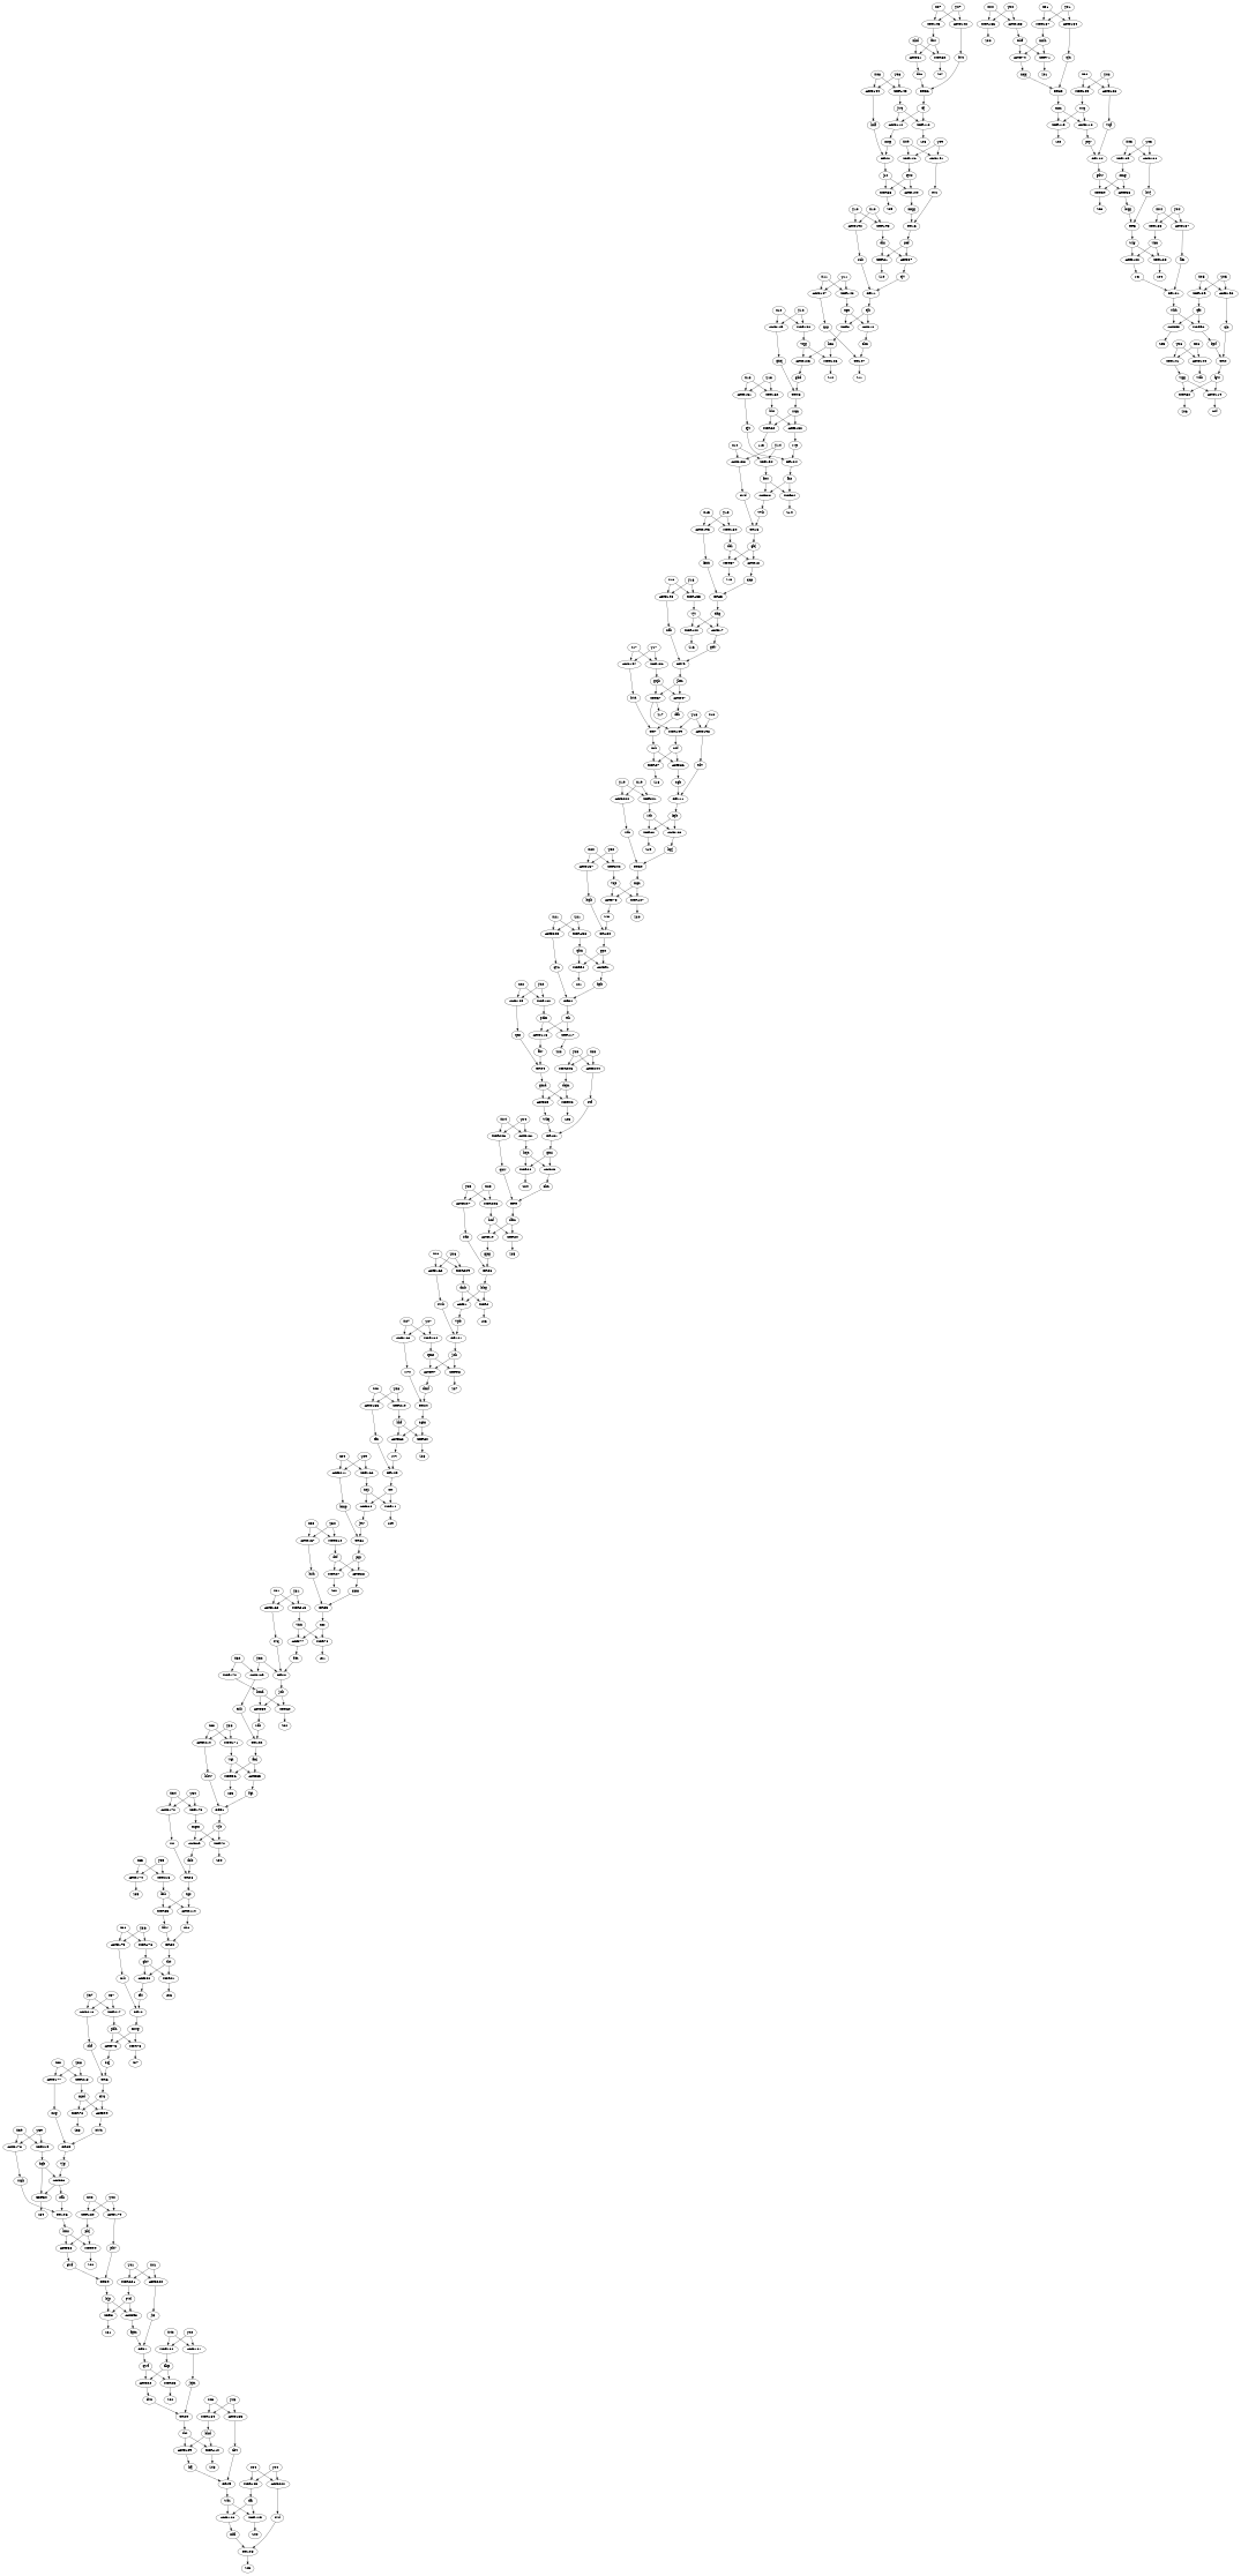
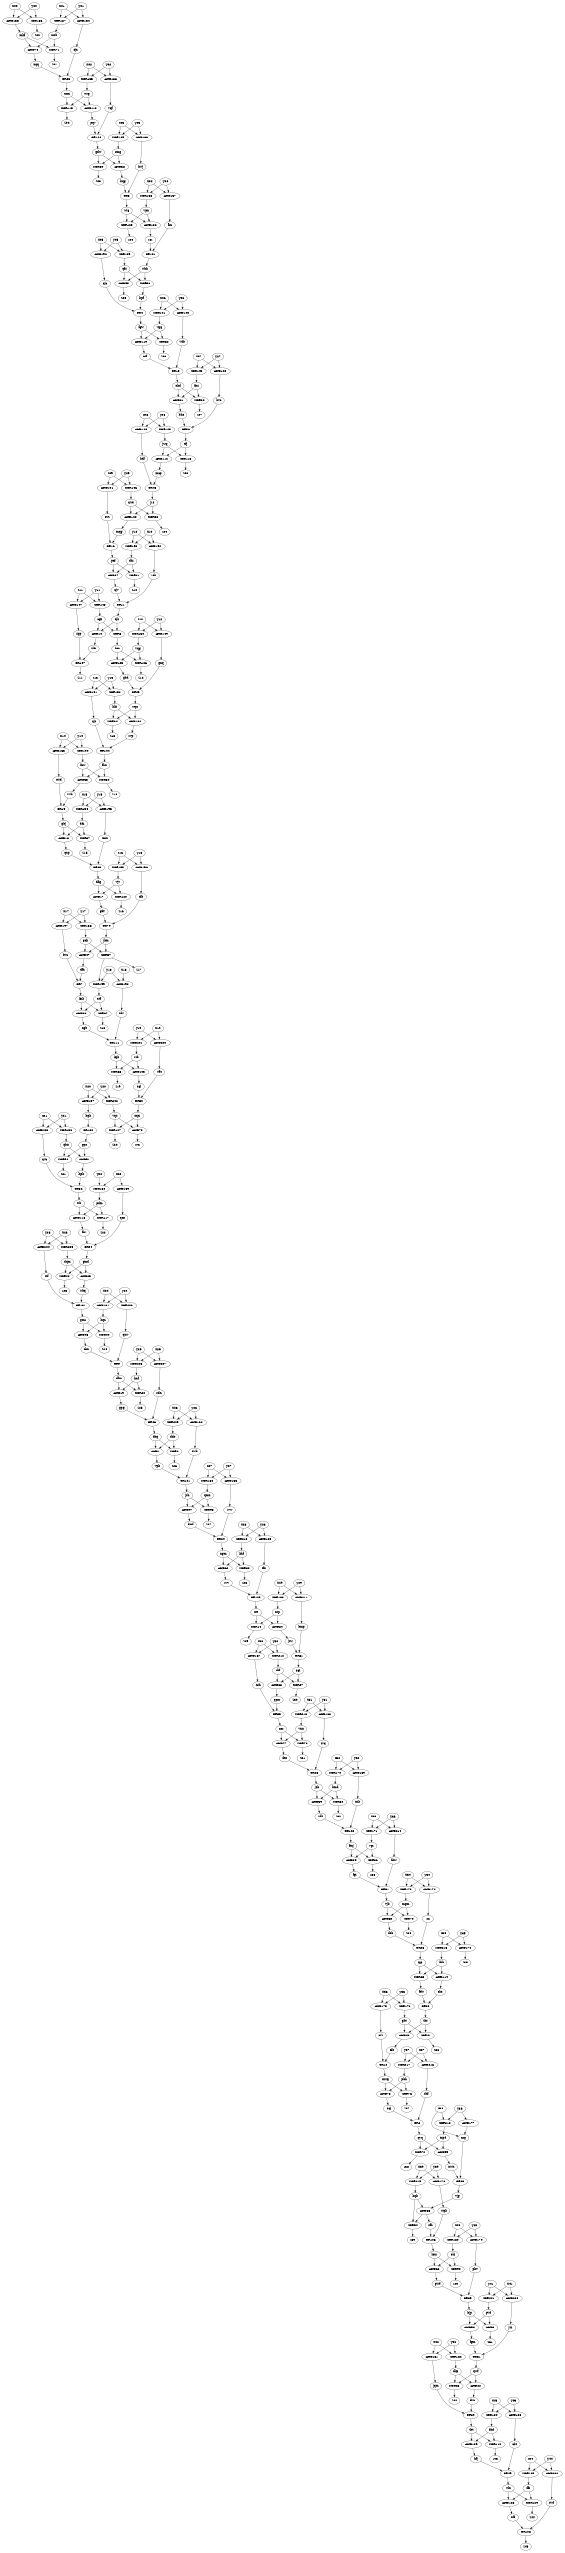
  digraph {
    bbg
    AND1
    XOR2
    vpb
    z26
    OR121
    dnb
    jsh
    bjp
-   XOR3
+   XOR3 [label=AND3]
    AND93
    n12 [label=z61]
    fgm
    pvd
    bpf
    OR4
    fgw
    XOR32
    AND119
    qjc
    z06
    csf
    bqg
    OR5
    wjg
    AND122
    XOR123
    hwj
    rcr
    z04
    bqj
    OR6
    qvq
    XOR72
    AND99
    shf
    z38
    nwn
    bwr
    OR7
    knk
    XOR67
    AND86
    dfh
    z18
    ngh
    cgn
    XOR8
    AND10
    hcc
    skn
    AND125
    XOR126
    cjh
    gbd
    z12
    chn
    OR9
    dfm
    AND19
    XOR20
    qcw
    gpg
    z25
    OR107
    z11
    cjv
    OR11
    rck
    crk
    OR12
    mwg
    AND75
    XOR76
    cfs
    z37
+   OR13
    nhd
    AND81
    XOR82
    vdb
    bhc
    z07
    ctt
    XOR14
    AND84
    z29
    jtw
    nqr
    cwd
    OR15
    gbj
    AND18
    XOR37
    vvb
    qcp
    z15
    cwr
    OR16
    pcf
    XOR21
    AND87
    mqg
    z10
    ddg
    AND17
    XOR120
    gdv
    z16
    OR79
    vjv
    jkm
    ddr
    OR65
    OR46
    hnf
    dhr
    dkp
    AND22
    XOR23
    dvn
    z42
    OR29
    qwf
    tbt
    dmf
    OR24
    ngm
    AND62
    XOR80
    rvw
    rwv
    z28
    dqm
    AND25
    XOR42
    wkq
    z23
    OR131
    gmd
    gmr
    dsb
    OR26
    tgs
    XOR63
    AND114
    rnr
    fdw
    chc
    dtf
    XOR27
    AND88
    z30
    ppm
    pgr
    dtn
    OR28
    jsb
    AND59
    XOR60
    tvq
    rdk
    z32
    AND109
    XOR110
    jqm
    hfj
    z43
    OR30
    tht
    AND40
    XOR41
    z36
    OR31
    jts
    vgg
    fhn
    AND33
    XOR34
    z14
    fcw
    fmj
    AND35
    XOR36
    fgr
    z33
    OR51
    vgr
    vjb
    gdw
    AND38
    XOR39
    z03
    smg
    ghv
    AND43
    XOR44
    z24
    hqc
    gnq
    OR45
    wqn
    XOR64
    AND132
    z13
    rvp
    sdn
    gqk
    AND47
    XOR57
    z17
    XOR199
    hdf
    OR48
    jrs
    XOR58
    AND100
    mcp
    z09
    OR49
    wbr
    AND128
    XOR129
    cbt
    nfd
    z44
    hgj
    OR50
    mpr
    AND73
    XOR127
    wfc
    wcr
    z20
    hhw
    AND69
    XOR70
    z34
    hph
    OR52
    tth
    AND116
    XOR117
    qvc
    fhv
    z22
    hqb
    AND53
    XOR54
    sfh
    z39
    OR106
    vjg
    kmr
    hsh
    OR55
    ncs
    AND77
    XOR78
    z31
    hvc
    OR56
    tfj
    AND112
    XOR113
    z08
    qws
    OR102
    bmd
    OR61
    bmp
    khf
    OR105
    khk
    kks
    kmn
    AND66
    XOR90
    gwf
    z40
    OR89
    pkj
    ntf
    kqb
    XOR68
    AND103
    z19
    rtb
    mgm
    mkf
    XOR71
    AND74
    z01
    nqq
    msh
    mpd
    OR130
    vqs
    ppn
    OR83
    tnm
    pbh
    vnn
    nfb
    fns
    XOR115
    AND118
    cjn
    z02
    pqv
    nsg
    OR85
    OR111
    phv
    AND91
    XOR92
    z21
    qbn
    qcn
    OR94
    qfs
    AND95
    XOR96
    z05
    whh
    qmn
    AND97
    XOR98
    z27
    OR101
    fkc
    csk
    OR104
    qjt
    tfn
    wgk
    spp
    svd
    OR108
    z45
    bhd
    tdv
    jwq
    twg
    pdm
    OR124
    swb
    vpn
    vqf
    vqg
    dfr
    bgk
    stf
    x00
    AND133
    XOR186
    z00
    y00
    x01
    AND134
    XOR187
    y01
    x02
    XOR135
    AND188
    y02
    x03
    AND136
    XOR189
    y03
    x04
    AND137
    XOR138
    y04
    x05
    XOR139
    AND190
    y05
    x06
    AND140
    XOR141
    y06
    x07
    AND142
    XOR143
    y07
    x08
    AND144
    XOR145
    y08
    x09
    XOR146
    AND191
    y09
    x11
    AND147
    XOR148
    y11
    x12
    AND149
    XOR150
    y12
    x13
    AND151
    XOR152
    y13
    x14
    AND153
    XOR194
    y14
    x15
    XOR154
    AND195
    y15
    x16
    XOR155
    AND196
    y16
    x17
    XOR156
    AND197
    y17
    x20
    AND157
    XOR202
    y20
    x21
    XOR158
    AND203
    y21
    x22
    AND159
    XOR160
    y22
    x24
    AND161
    XOR206
    y24
    x26
    AND162
    XOR209
    y26
    x27
    AND163
    XOR164
    y27
    x28
    AND165
    XOR210
    y28
    x29
    XOR166
    AND211
    y29
    x30
    AND167
    XOR212
    y30
    x31
    AND168
    XOR213
    y31
    x32
    AND169
    XOR170
    y32
    x33
    XOR171
    AND214
    y33
    x34
    AND172
    XOR173
    y34
    x35
    AND174
    XOR215
    z35
    y35
    x36
    AND175
    XOR176
    y36
    x38
    AND177
    XOR218
    y38
    x39
    AND178
    XOR219
    y39
    x40
    AND179
    XOR180
    y40
    x42
    AND181
    XOR182
    y42
    x43
    AND183
    XOR184
    y43
    x44
    XOR185
    AND222
    y44
    y10
    AND192
    XOR193
    x10
    y18
    AND198
    x18
    y19
    AND200
    XOR201
    x19
    y23
    AND204
    XOR205
    x23
    y25
    AND207
    XOR208
    x25
    y37
    AND216
    XOR217
    x37
    y41
    AND220
    XOR221
    x41
    bbg -> AND1
    bbg -> XOR2
    AND1 -> vpb
    XOR2 -> z26
    vpb -> OR121
    OR121 -> jsh
    dnb -> AND1
    dnb -> XOR2
    jsh -> AND97
    jsh -> XOR98
    bjp -> XOR3
    bjp -> AND93
    XOR3 -> n12
    AND93 -> fgm
    fgm -> OR31
    pvd -> XOR3
    pvd -> AND93
    bpf -> OR4
    OR4 -> fgw
    fgw -> XOR32
    fgw -> AND119
    XOR32 -> z06
    AND119 -> csf
    qjc -> OR4
+   csf -> OR13
    bqg -> OR5
    OR5 -> wjg
    wjg -> AND122
    wjg -> XOR123
    AND122 -> rcr
    XOR123 -> z04
    hwj -> OR5
    rcr -> OR101
    bqj -> OR6
    OR6 -> qvq
    qvq -> XOR72
    qvq -> AND99
    XOR72 -> z38
    AND99 -> nwn
    shf -> OR6
    nwn -> OR85
    bwr -> OR7
    OR7 -> knk
    knk -> XOR67
    knk -> AND86
    XOR67 -> z18
    AND86 -> ngh
    dfh -> OR7
    ngh -> OR111
    cgn -> XOR8
    cgn -> AND10
    XOR8 -> hcc
    AND10 -> skn
    hcc -> AND125
    hcc -> XOR126
    skn -> OR107
    AND125 -> gbd
    XOR126 -> z12
    cjh -> XOR8
    cjh -> AND10
    gbd -> OR45
    chn -> OR9
    OR9 -> dfm
    dfm -> AND19
    dfm -> XOR20
    AND19 -> gpg
    XOR20 -> z25
    qcw -> OR9
    gpg -> OR46
    OR107 -> z11
    cjv -> OR11
    OR11 -> cjh
    rck -> OR11
    crk -> OR12
    OR12 -> mwg
    mwg -> AND75
    mwg -> XOR76
    AND75 -> bqj
    XOR76 -> z37
    cfs -> OR12
+   OR13 -> nhd
    nhd -> AND81
    nhd -> XOR82
    AND81 -> bhc
    XOR82 -> z07
+   vdb -> OR13
    bhc -> OR56
    ctt -> XOR14
    ctt -> AND84
    XOR14 -> z29
    AND84 -> jtw
    jtw -> OR61
    nqr -> XOR14
    nqr -> AND84
    cwd -> OR15
    OR15 -> gbj
    gbj -> AND18
    gbj -> XOR37
    AND18 -> qcp
    XOR37 -> z15
    vvb -> OR15
    qcp -> OR65
    cwr -> OR16
    OR16 -> pcf
    pcf -> XOR21
    pcf -> AND87
    XOR21 -> z10
    AND87 -> cjv
    mqg -> OR16
    ddg -> AND17
    ddg -> XOR120
    AND17 -> gdv
    XOR120 -> z16
    gdv -> OR79
    OR79 -> jkm
    vjv -> AND17
    vjv -> XOR120
    jkm -> AND47
    jkm -> XOR57
    ddr -> AND18
    ddr -> XOR37
    OR65 -> ddg
    OR46 -> bbg
    hnf -> AND19
    hnf -> XOR20
    dhr -> XOR21
    dhr -> AND87
    dkp -> AND22
    dkp -> XOR23
    AND22 -> dvn
    XOR23 -> z42
    dvn -> OR29
    OR29 -> tbt
    qwf -> AND22
    qwf -> XOR23
    tbt -> AND109
    tbt -> XOR110
    dmf -> OR24
    OR24 -> ngm
    ngm -> AND62
    ngm -> XOR80
    AND62 -> rwv
    XOR80 -> z28
    rvw -> OR24
    rwv -> OR105
    dqm -> AND25
    dqm -> XOR42
    AND25 -> wkq
    XOR42 -> z23
    wkq -> OR131
    OR131 -> gmr
    gmd -> AND25
    gmd -> XOR42
    gmr -> AND43
    gmr -> XOR44
    dsb -> OR26
    OR26 -> tgs
    tgs -> XOR63
    tgs -> AND114
    XOR63 -> fdw
    AND114 -> chc
    rnr -> OR26
    fdw -> OR30
    chc -> OR30
    dtf -> XOR27
    dtf -> AND88
    XOR27 -> z30
    AND88 -> ppm
    ppm -> OR55
    pgr -> XOR27
    pgr -> AND88
    dtn -> OR28
    OR28 -> jsb
    jsb -> AND59
    jsb -> XOR60
    AND59 -> rdk
    XOR60 -> z32
    tvq -> OR28
    rdk -> OR102
    AND109 -> hfj
    XOR110 -> z43
    jqm -> OR29
    hfj -> OR49
    OR30 -> tht
    tht -> AND40
    tht -> XOR41
    AND40 -> cfs
    XOR41 -> z36
    OR31 -> qwf
    jts -> OR31
    vgg -> XOR32
    vgg -> AND119
    fhn -> AND33
    fhn -> XOR34
    AND33 -> vvb
    XOR34 -> z14
    fcw -> AND33
    fcw -> XOR34
    fmj -> AND35
    fmj -> XOR36
    AND35 -> fgr
    XOR36 -> z33
    fgr -> OR51
    OR51 -> vjb
    vgr -> AND35
    vgr -> XOR36
    vjb -> AND69
    vjb -> XOR70
    gdw -> AND38
    gdw -> XOR39
    AND38 -> bqg
    XOR39 -> z03
    smg -> AND38
    smg -> XOR39
    ghv -> AND40
    ghv -> XOR41
    AND43 -> chn
    XOR44 -> z24
    hqc -> AND43
    hqc -> XOR44
    gnq -> OR45
    OR45 -> wqn
    wqn -> XOR64
    wqn -> AND132
    XOR64 -> z13
    AND132 -> rvp
    rvp -> OR104
    sdn -> OR46
    gqk -> AND47
    gqk -> XOR57
    AND47 -> dfh
    XOR57 -> z17
    XOR57 -> XOR199
    XOR199 -> ntf
    hdf -> OR48
    OR48 -> jrs
    jrs -> XOR58
    jrs -> AND100
    XOR58 -> z09
    AND100 -> mqg
    mcp -> OR48
    OR49 -> wbr
    wbr -> AND128
    wbr -> XOR129
    AND128 -> nfd
    XOR129 -> z44
    cbt -> OR49
    nfd -> OR108
    hgj -> OR50
    OR50 -> mpr
    mpr -> AND73
    mpr -> XOR127
    AND73 -> wcr
    XOR127 -> z20
    wfc -> OR50
-   wcr -> OR130
    hhw -> OR51
    AND69 -> dsb
    XOR70 -> z34
    hph -> OR52
    OR52 -> tth
    tth -> AND116
    tth -> XOR117
    AND116 -> fhv
    XOR117 -> z22
    qvc -> OR52
    fhv -> OR94
    hqb -> AND53
    hqb -> XOR54
    AND53 -> XOR54
    AND53 -> sfh
    XOR54 -> z39
    sfh -> OR106
    OR106 -> kmr
    vjg -> AND53
    kmr -> AND66
    kmr -> XOR90
    hsh -> OR55
    OR55 -> ncs
    ncs -> AND77
    ncs -> XOR78
    AND77 -> dtn
    XOR78 -> z31
    hvc -> OR56
    OR56 -> tfj
    tfj -> AND112
    tfj -> XOR113
    AND112 -> mcp
    XOR113 -> z08
    qws -> XOR58
    qws -> AND100
    OR102 -> fmj
    bmd -> AND59
    bmd -> XOR60
    OR61 -> pgr
    bmp -> OR61
    khf -> AND62
    khf -> XOR80
    OR105 -> ctt
    khk -> XOR63
    khk -> AND114
    kks -> XOR64
    kks -> AND132
    kmn -> OR65
    AND66 -> gwf
    XOR90 -> z40
    gwf -> OR89
    OR89 -> bjp
    pkj -> AND66
    pkj -> XOR90
    ntf -> XOR67
    ntf -> AND86
    kqb -> XOR68
    kqb -> AND103
    XOR68 -> z19
    AND103 -> hgj
    rtb -> XOR68
    rtb -> AND103
    mgm -> AND69
    mgm -> XOR70
    mkf -> XOR71
    mkf -> AND74
    XOR71 -> z01
    AND74 -> nqq
    nqq -> OR83
    msh -> XOR71
    msh -> AND74
    mpd -> XOR72
    mpd -> AND99
    OR130 -> ppn
    vqs -> AND73
    vqs -> XOR127
    ppn -> AND91
    ppn -> XOR92
    OR83 -> tnm
    tnm -> XOR115
    tnm -> AND118
    pbh -> AND75
    pbh -> XOR76
    vnn -> AND77
    vnn -> XOR78
    nfb -> OR79
    fns -> AND81
    fns -> XOR82
    XOR115 -> z02
    AND118 -> pqv
    cjn -> OR83
    pqv -> OR124
    nsg -> OR85
    OR85 -> vjg
    OR111 -> kqb
    phv -> OR89
    AND91 -> hph
    XOR92 -> z21
    qbn -> AND91
    qbn -> XOR92
    qcn -> OR94
    OR94 -> gmd
    qfs -> AND95
    qfs -> XOR96
    AND95 -> z05
    XOR96 -> bpf
    whh -> AND95
    whh -> XOR96
    qmn -> AND97
    qmn -> XOR98
    AND97 -> dmf
    XOR98 -> z27
    OR101 -> whh
    fkc -> OR101
    csk -> OR102
    OR104 -> fhn
    qjt -> OR104
    tfn -> OR105
    wgk -> OR106
    spp -> OR107
    svd -> OR108
    OR108 -> z45
    bhd -> AND109
    bhd -> XOR110
    tdv -> OR111
    jwq -> AND112
    jwq -> XOR113
    twg -> XOR115
    twg -> AND118
    pdm -> AND116
    pdm -> XOR117
    OR124 -> gdw
    swb -> OR121
    vpn -> AND122
    vpn -> XOR123
    vqf -> OR124
    vqg -> AND125
    vqg -> XOR126
    dfr -> AND128
    dfr -> XOR129
    bgk -> OR130
    stf -> OR131
    x00 -> AND133
    x00 -> XOR186
    AND133 -> mkf
    XOR186 -> z00
    y00 -> AND133
    y00 -> XOR186
    x01 -> AND134
    x01 -> XOR187
    AND134 -> cjn
    XOR187 -> msh
    y01 -> AND134
    y01 -> XOR187
    x02 -> XOR135
    x02 -> AND188
    XOR135 -> twg
    AND188 -> vqf
    y02 -> XOR135
    y02 -> AND188
    x03 -> AND136
    x03 -> XOR189
    AND136 -> hwj
    XOR189 -> smg
    y03 -> AND136
    y03 -> XOR189
    x04 -> AND137
    x04 -> XOR138
    AND137 -> fkc
    XOR138 -> vpn
    y04 -> AND137
    y04 -> XOR138
    x05 -> XOR139
    x05 -> AND190
    XOR139 -> qfs
    AND190 -> qjc
    y05 -> XOR139
    y05 -> AND190
    x06 -> AND140
    x06 -> XOR141
    AND140 -> vdb
    XOR141 -> vgg
    y06 -> AND140
    y06 -> XOR141
    x07 -> AND142
    x07 -> XOR143
    AND142 -> hvc
    XOR143 -> fns
    y07 -> AND142
    y07 -> XOR143
    x08 -> AND144
    x08 -> XOR145
    AND144 -> hdf
    XOR145 -> jwq
    y08 -> AND144
    y08 -> XOR145
    x09 -> XOR146
    x09 -> AND191
    XOR146 -> qws
    AND191 -> cwr
    y09 -> XOR146
    y09 -> AND191
    x11 -> AND147
    x11 -> XOR148
    AND147 -> spp
    XOR148 -> cgn
    y11 -> AND147
    y11 -> XOR148
    x12 -> AND149
    x12 -> XOR150
    AND149 -> gnq
    XOR150 -> vqg
    y12 -> AND149
    y12 -> XOR150
    x13 -> AND151
    x13 -> XOR152
    AND151 -> qjt
    XOR152 -> kks
    y13 -> AND151
    y13 -> XOR152
    x14 -> AND153
    x14 -> XOR194
    AND153 -> cwd
    XOR194 -> fcw
    y14 -> AND153
    y14 -> XOR194
    x15 -> XOR154
    x15 -> AND195
    XOR154 -> ddr
    AND195 -> kmn
    y15 -> XOR154
    y15 -> AND195
    x16 -> XOR155
    x16 -> AND196
    XOR155 -> vjv
    AND196 -> nfb
    y16 -> XOR155
    y16 -> AND196
    x17 -> XOR156
    x17 -> AND197
    XOR156 -> gqk
    AND197 -> bwr
    y17 -> XOR156
    y17 -> AND197
    x20 -> AND157
    x20 -> XOR202
    AND157 -> bgk
    XOR202 -> vqs
    y20 -> AND157
    y20 -> XOR202
    x21 -> XOR158
    x21 -> AND203
    XOR158 -> qbn
    AND203 -> qvc
    y21 -> XOR158
    y21 -> AND203
    x22 -> AND159
    x22 -> XOR160
    AND159 -> qcn
    XOR160 -> pdm
-   y22 -> AND159
    y22 -> XOR160
    x24 -> AND161
    x24 -> XOR206
    AND161 -> hqc
    XOR206 -> qcw
    y24 -> AND161
    y24 -> XOR206
    x26 -> AND162
    x26 -> XOR209
    AND162 -> swb
    XOR209 -> dnb
    y26 -> AND162
    y26 -> XOR209
    x27 -> AND163
    x27 -> XOR164
    AND163 -> rvw
    XOR164 -> qmn
    y27 -> AND163
    y27 -> XOR164
    x28 -> AND165
    x28 -> XOR210
    AND165 -> tfn
    XOR210 -> khf
    y28 -> AND165
    y28 -> XOR210
    x29 -> XOR166
    x29 -> AND211
    XOR166 -> nqr
    AND211 -> bmp
    y29 -> XOR166
    y29 -> AND211
    x30 -> AND167
    x30 -> XOR212
    AND167 -> hsh
    XOR212 -> dtf
    y30 -> AND167
    y30 -> XOR212
    x31 -> AND168
    x31 -> XOR213
    AND168 -> tvq
    XOR213 -> vnn
    y31 -> AND168
    y31 -> XOR213
    x32 -> AND169
    x32 -> XOR170
    AND169 -> csk
    XOR170 -> bmd
    y32 -> AND169
-   y32 -> OR28
+   y32 -> XOR170
    x33 -> XOR171
    x33 -> AND214
    XOR171 -> vgr
    AND214 -> hhw
    y33 -> XOR171
    y33 -> AND214
    x34 -> AND172
    x34 -> XOR173
    AND172 -> rnr
    XOR173 -> mgm
    y34 -> AND172
    y34 -> XOR173
    x35 -> AND174
    x35 -> XOR215
    AND174 -> z35
    XOR215 -> khk
    y35 -> AND174
    y35 -> XOR215
    x36 -> AND175
    x36 -> XOR176
    AND175 -> crk
    XOR176 -> ghv
    y36 -> AND175
    y36 -> XOR176
-   x38 -> AND177
+   x38 -> nsg
    x38 -> XOR218
    AND177 -> nsg
    XOR218 -> mpd
    y38 -> AND177
    y38 -> XOR218
    x39 -> AND178
    x39 -> XOR219
    AND178 -> wgk
    XOR219 -> hqb
    y39 -> AND178
    y39 -> XOR219
    x40 -> AND179
    x40 -> XOR180
    AND179 -> phv
    XOR180 -> pkj
    y40 -> AND179
    y40 -> XOR180
    x42 -> AND181
    x42 -> XOR182
    AND181 -> jqm
    XOR182 -> dkp
    y42 -> AND181
    y42 -> XOR182
    x43 -> AND183
    x43 -> XOR184
    AND183 -> cbt
    XOR184 -> bhd
    y43 -> AND183
    y43 -> XOR184
    x44 -> XOR185
    x44 -> AND222
    XOR185 -> dfr
    AND222 -> svd
    y44 -> XOR185
    y44 -> AND222
    y10 -> AND192
    y10 -> XOR193
    AND192 -> rck
    XOR193 -> dhr
    x10 -> AND192
    x10 -> XOR193
    y18 -> XOR199
    y18 -> AND198
    AND198 -> tdv
    x18 -> AND198
    y19 -> AND200
    y19 -> XOR201
    AND200 -> wfc
    XOR201 -> rtb
    x19 -> AND200
    x19 -> XOR201
    y23 -> AND204
    y23 -> XOR205
    AND204 -> stf
    XOR205 -> dqm
    x23 -> AND204
    x23 -> XOR205
    y25 -> AND207
    y25 -> XOR208
    AND207 -> sdn
    XOR208 -> hnf
    x25 -> AND207
    x25 -> XOR208
    y37 -> AND216
    y37 -> XOR217
    AND216 -> shf
    XOR217 -> pbh
    x37 -> AND216
    x37 -> XOR217
    y41 -> AND220
    y41 -> XOR221
    AND220 -> jts
    XOR221 -> pvd
    x41 -> AND220
    x41 -> XOR221
  }
